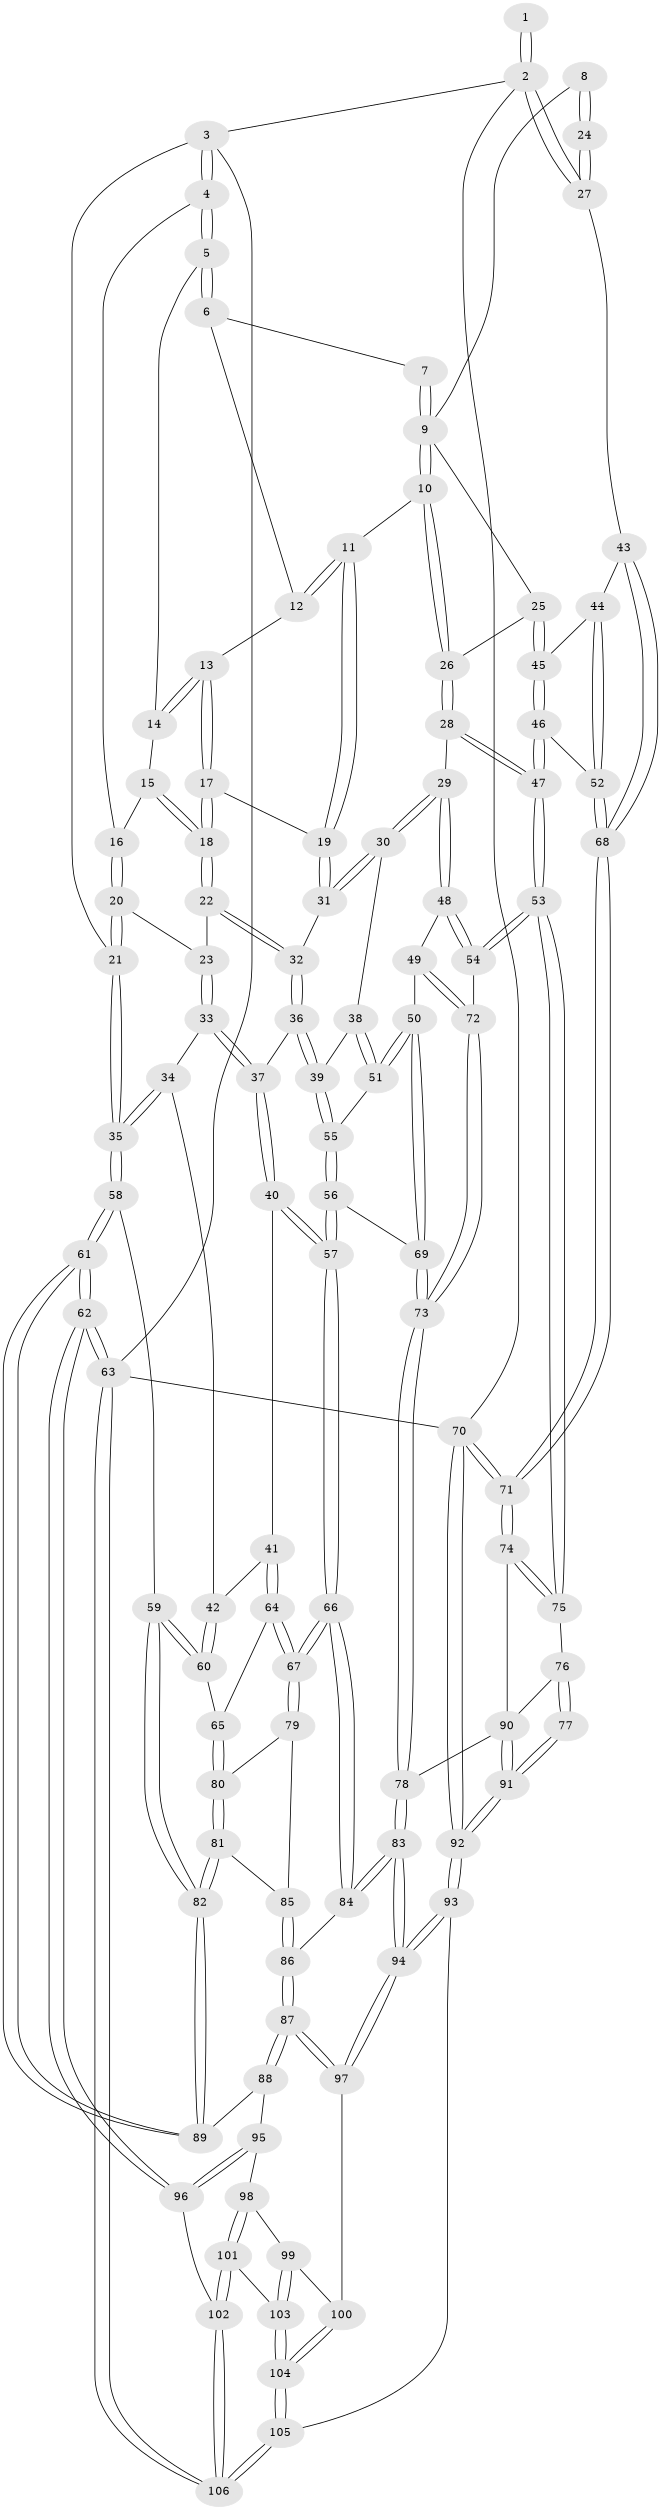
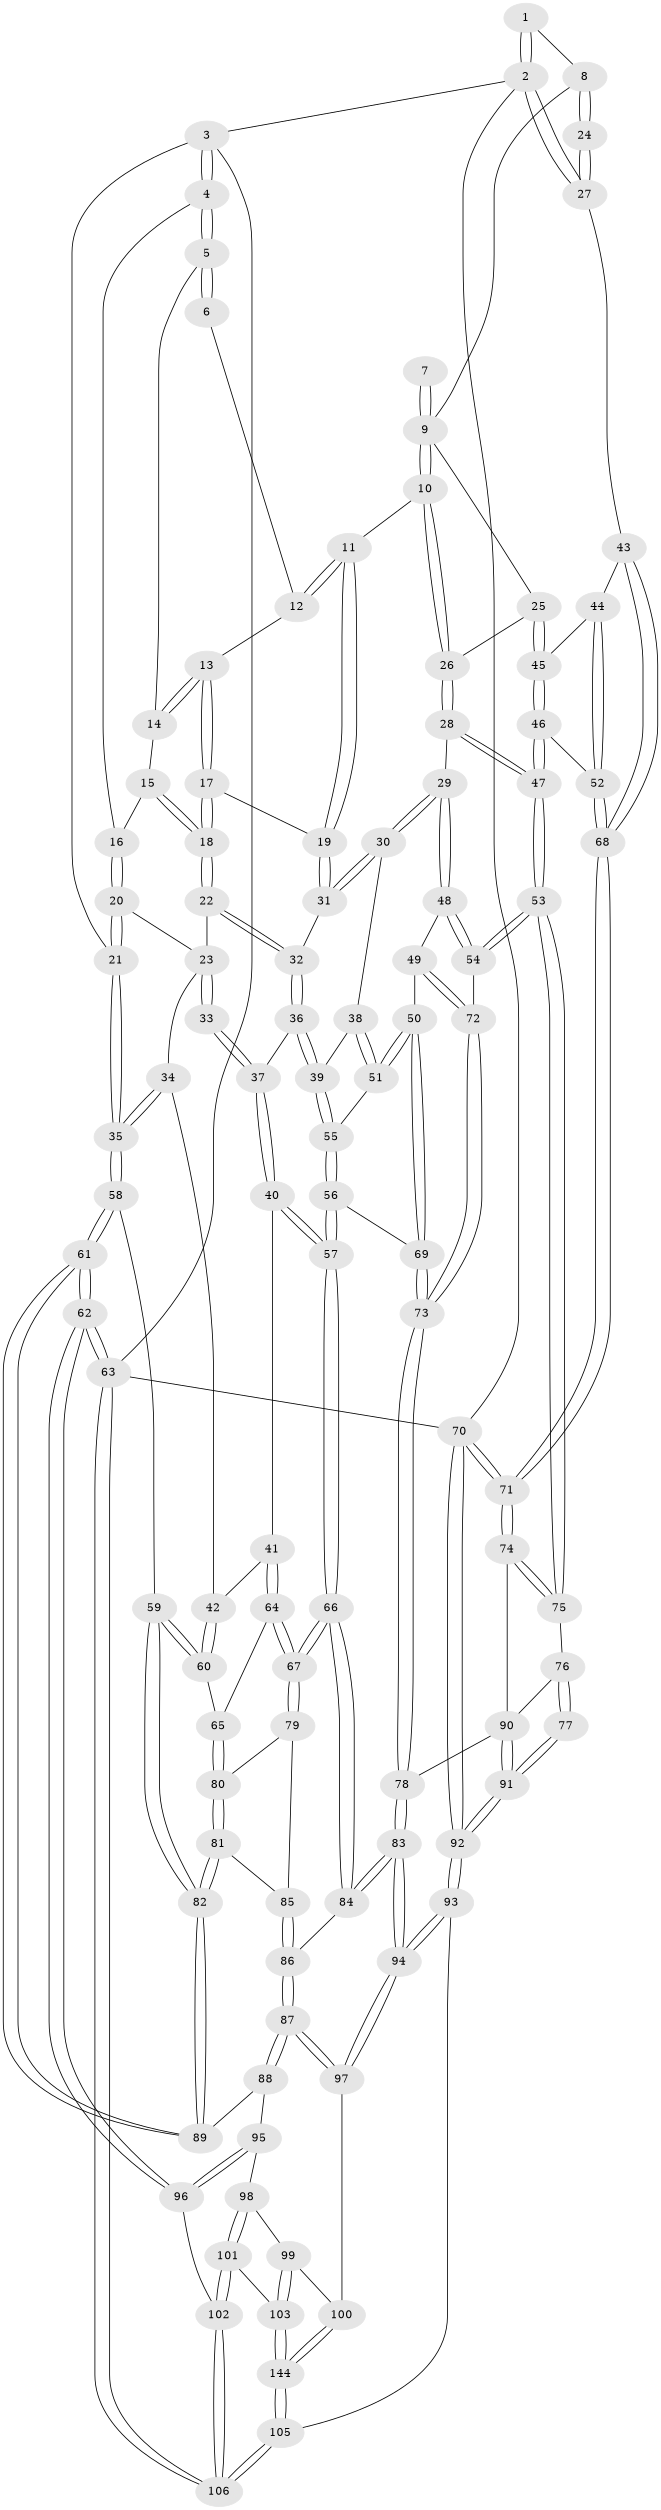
  graph {
    node [color=gray90 style=filled]
    1
    2
    8
    3
    27
    70
    9
    24
    4
    21
    63
    43
    71
    92
    5
    16
    35
    106
    6
    14
    20
    7
    12
    15
    13
    10
    25
    11
    26
    19
    28
    31
    17
    18
    22
    23
    32
    33
    58
    36
    34
    37
    45
    46
    29
    47
    44
    68
    30
    48
    53
    38
    49
    54
    39
    51
    42
    40
    60
    59
    61
    55
    41
    57
    56
    64
    66
    65
    67
    52
    75
    50
    72
    69
    73
    76
    84
    82
    62
    89
    80
    96
    102
    79
    81
    86
    85
    74
    78
    93
    90
    83
    91
    77
    94
    97
    87
    88
    95
    100
    98
    105
    99
    101
-   104
+   104 [label=144]
    103
    1 -- 2
    1 -- 2
+   1 -- 8
    2 -- 3
    2 -- 27
    2 -- 27
    2 -- 70
    8 -- 9
    8 -- 24
    8 -- 24
    3 -- 4
    3 -- 4
    3 -- 21
    3 -- 63
    27 -- 43
    70 -- 71
    70 -- 71
    70 -- 92
    70 -- 92
    9 -- 10
    9 -- 10
    9 -- 25
    24 -- 27
    24 -- 27
    4 -- 5
    4 -- 5
    4 -- 16
    21 -- 35
    21 -- 35
    63 -- 70
    63 -- 106
    63 -- 106
    43 -- 44
    43 -- 68
    43 -- 68
    71 -- 74
    71 -- 74
    92 -- 93
    92 -- 93
    5 -- 6
    5 -- 6
    5 -- 14
    16 -- 20
    16 -- 20
    35 -- 58
    35 -- 58
-   6 -- 7
    6 -- 12
    14 -- 15
    20 -- 21
    20 -- 21
    20 -- 23
    7 -- 9
    7 -- 9
    12 -- 13
    15 -- 16
    15 -- 18
    15 -- 18
    13 -- 14
    13 -- 14
    13 -- 17
    13 -- 17
    10 -- 11
    10 -- 26
    10 -- 26
    25 -- 26
    25 -- 45
    25 -- 45
    11 -- 12
    11 -- 12
    11 -- 19
    11 -- 19
    26 -- 28
    26 -- 28
    19 -- 31
    19 -- 31
    28 -- 29
    28 -- 47
    28 -- 47
    31 -- 32
    17 -- 19
    17 -- 18
    17 -- 18
    18 -- 22
    18 -- 22
    22 -- 23
    22 -- 32
    22 -- 32
    23 -- 33
    23 -- 33
    32 -- 36
    32 -- 36
-   33 -- 34
+   23 -- 34
    33 -- 37
    33 -- 37
    58 -- 59
    58 -- 61
    58 -- 61
    36 -- 37
    36 -- 39
    36 -- 39
    34 -- 35
    34 -- 35
    34 -- 42
    37 -- 40
    37 -- 40
    45 -- 46
    45 -- 46
    46 -- 47
    46 -- 47
    46 -- 52
    29 -- 30
    29 -- 30
    29 -- 48
    29 -- 48
    47 -- 53
    47 -- 53
    44 -- 45
    44 -- 52
    44 -- 52
    68 -- 71
    68 -- 71
    30 -- 31
    30 -- 31
    30 -- 38
    48 -- 49
    48 -- 54
    48 -- 54
    53 -- 54
    53 -- 54
    53 -- 75
    53 -- 75
    38 -- 39
    38 -- 51
    38 -- 51
    49 -- 50
    49 -- 72
    49 -- 72
    54 -- 72
    39 -- 55
    39 -- 55
    51 -- 55
    42 -- 60
    42 -- 60
    40 -- 41
    40 -- 57
    40 -- 57
    60 -- 65
    59 -- 60
    59 -- 60
    59 -- 82
    59 -- 82
    61 -- 62
    61 -- 62
    61 -- 89
    61 -- 89
    55 -- 56
    55 -- 56
    41 -- 42
    41 -- 64
    41 -- 64
    57 -- 66
    57 -- 66
    56 -- 57
    56 -- 57
    56 -- 69
    64 -- 65
    64 -- 67
    64 -- 67
    66 -- 67
    66 -- 67
    66 -- 84
    66 -- 84
    65 -- 80
    65 -- 80
    67 -- 79
    67 -- 79
    52 -- 68
    52 -- 68
    75 -- 76
    50 -- 51
    50 -- 51
    50 -- 69
    50 -- 69
    72 -- 73
    72 -- 73
    69 -- 73
    69 -- 73
    73 -- 78
    73 -- 78
    76 -- 90
    76 -- 77
    76 -- 77
    84 -- 86
    82 -- 89
    82 -- 89
    62 -- 63
    62 -- 63
    62 -- 96
    62 -- 96
    80 -- 81
    80 -- 81
    96 -- 102
    102 -- 106
    102 -- 106
    79 -- 80
    79 -- 85
    81 -- 82
    81 -- 82
    81 -- 85
    86 -- 87
    86 -- 87
    85 -- 86
    85 -- 86
    74 -- 75
    74 -- 75
    74 -- 90
    78 -- 83
    78 -- 83
    93 -- 94
    93 -- 94
    93 -- 105
    90 -- 78
    90 -- 91
    90 -- 91
    83 -- 84
    83 -- 84
    83 -- 94
    83 -- 94
    91 -- 92
    91 -- 92
    77 -- 91
    77 -- 91
    94 -- 97
    94 -- 97
    97 -- 100
    87 -- 97
    87 -- 97
    87 -- 88
    87 -- 88
    88 -- 89
    88 -- 95
    95 -- 96
    95 -- 96
    95 -- 98
    100 -- 104
    100 -- 104
    98 -- 99
    98 -- 101
    98 -- 101
    105 -- 106
    105 -- 106
    99 -- 100
    99 -- 103
    99 -- 103
    101 -- 102
    101 -- 102
    101 -- 103
    104 -- 105
    104 -- 105
    103 -- 104
    103 -- 104
  }
